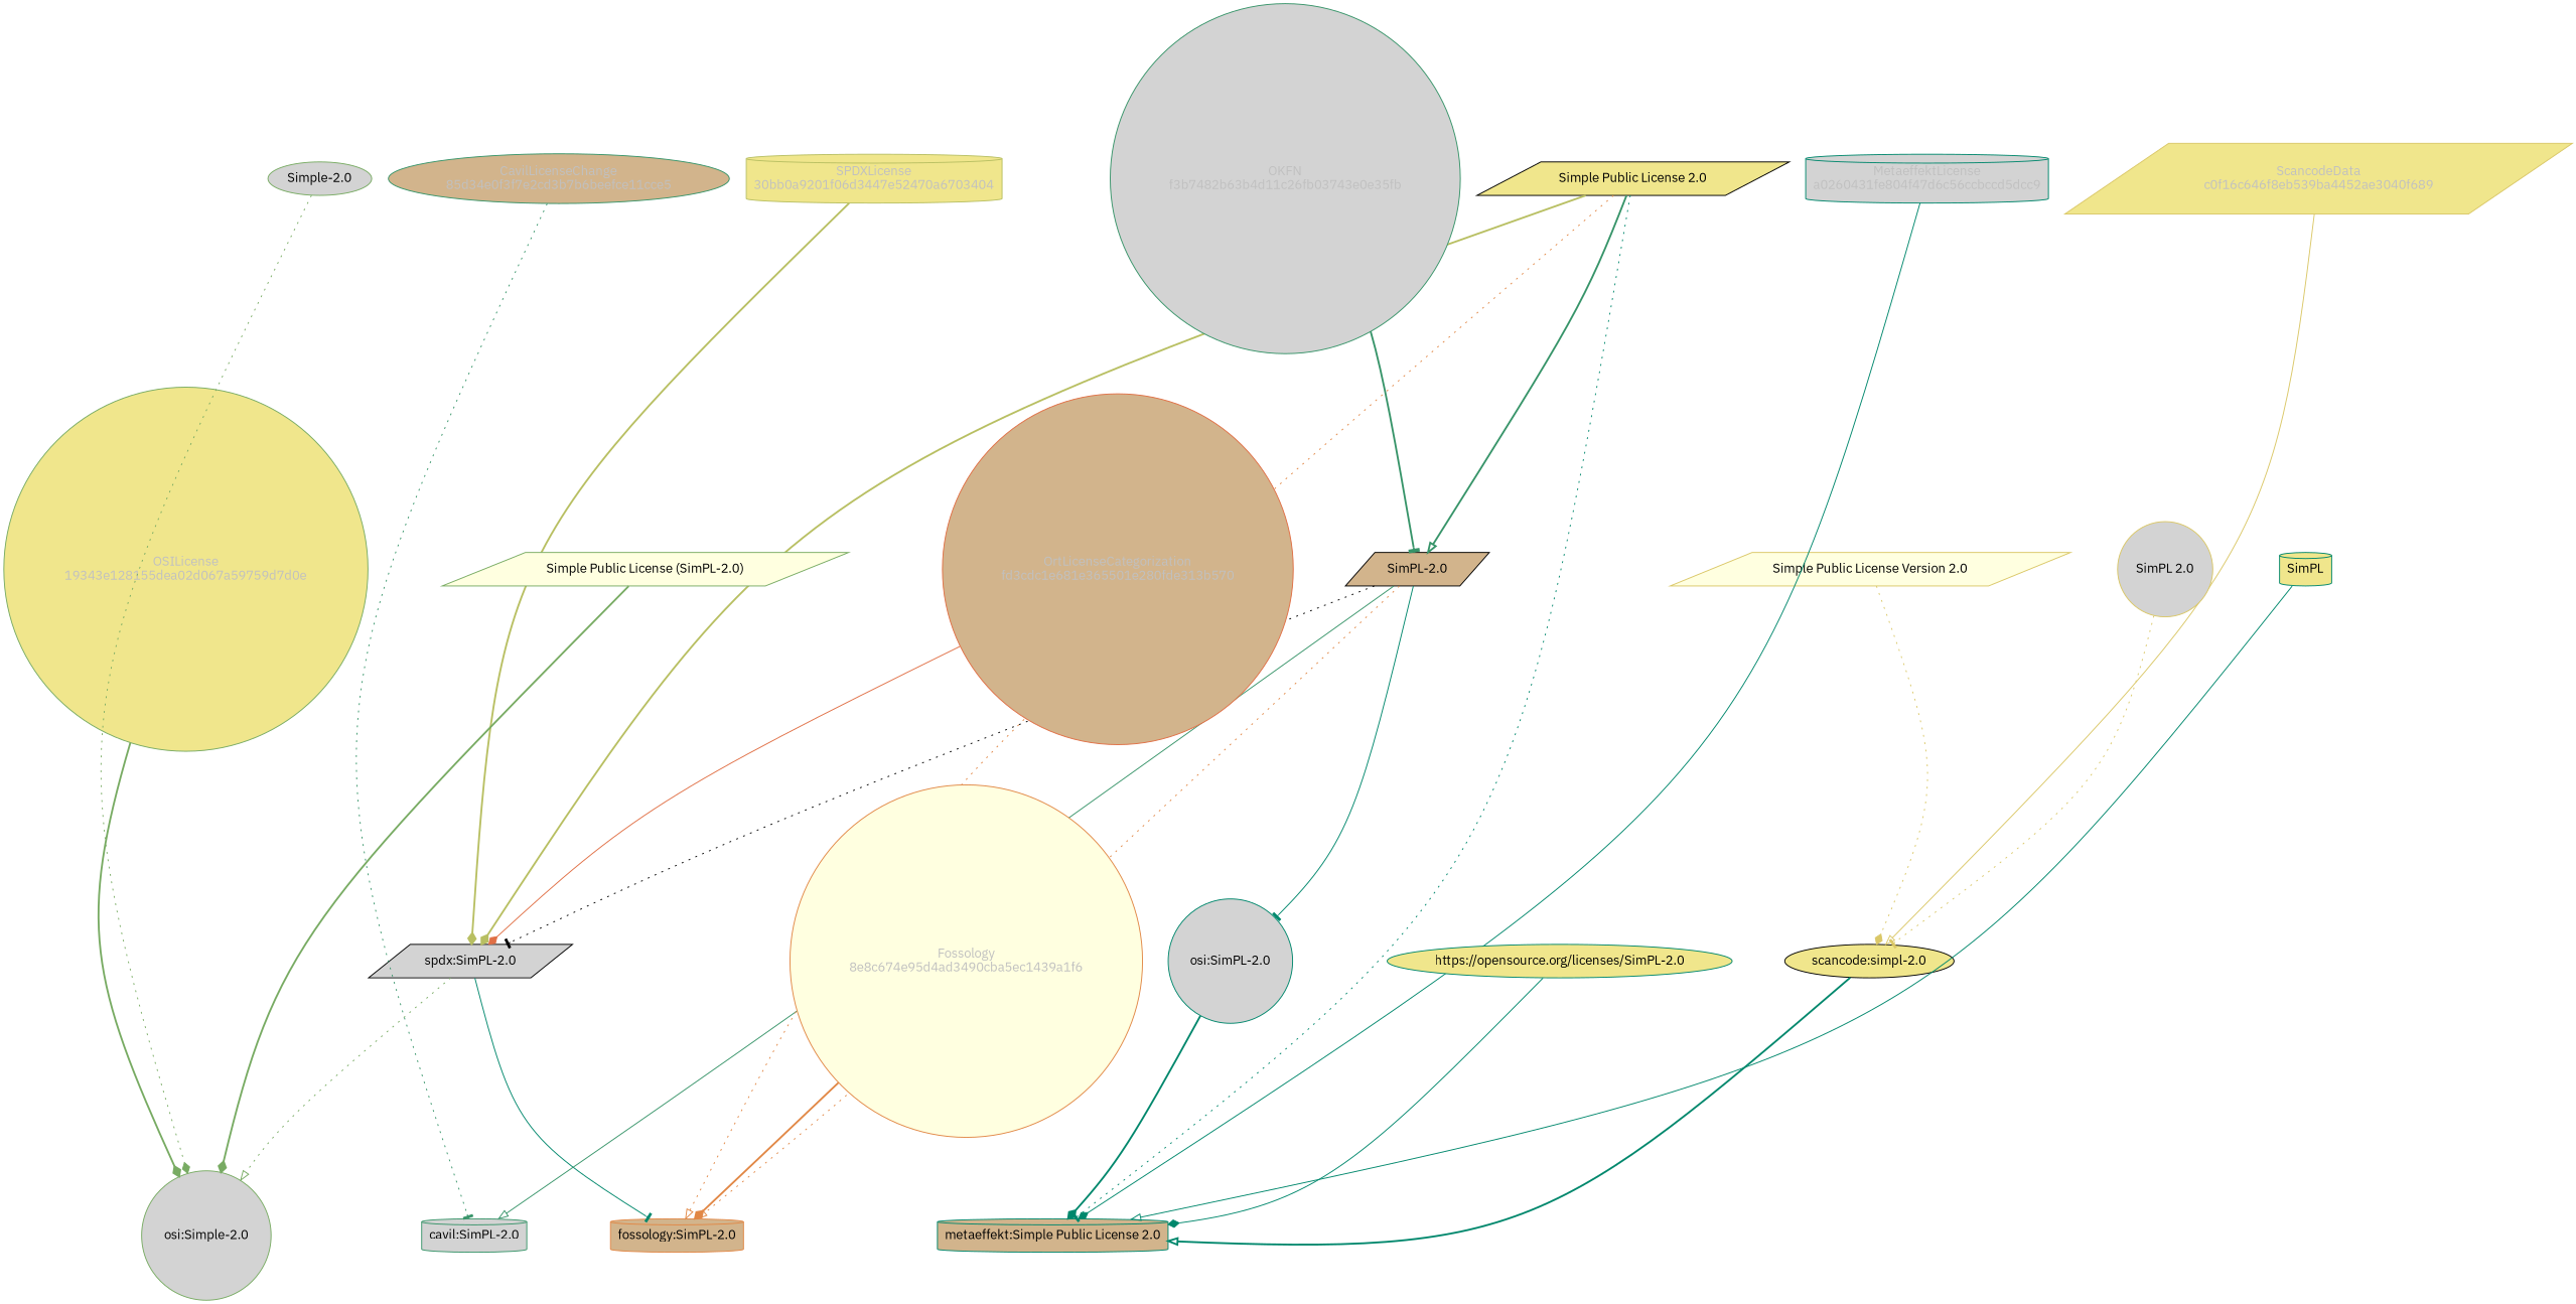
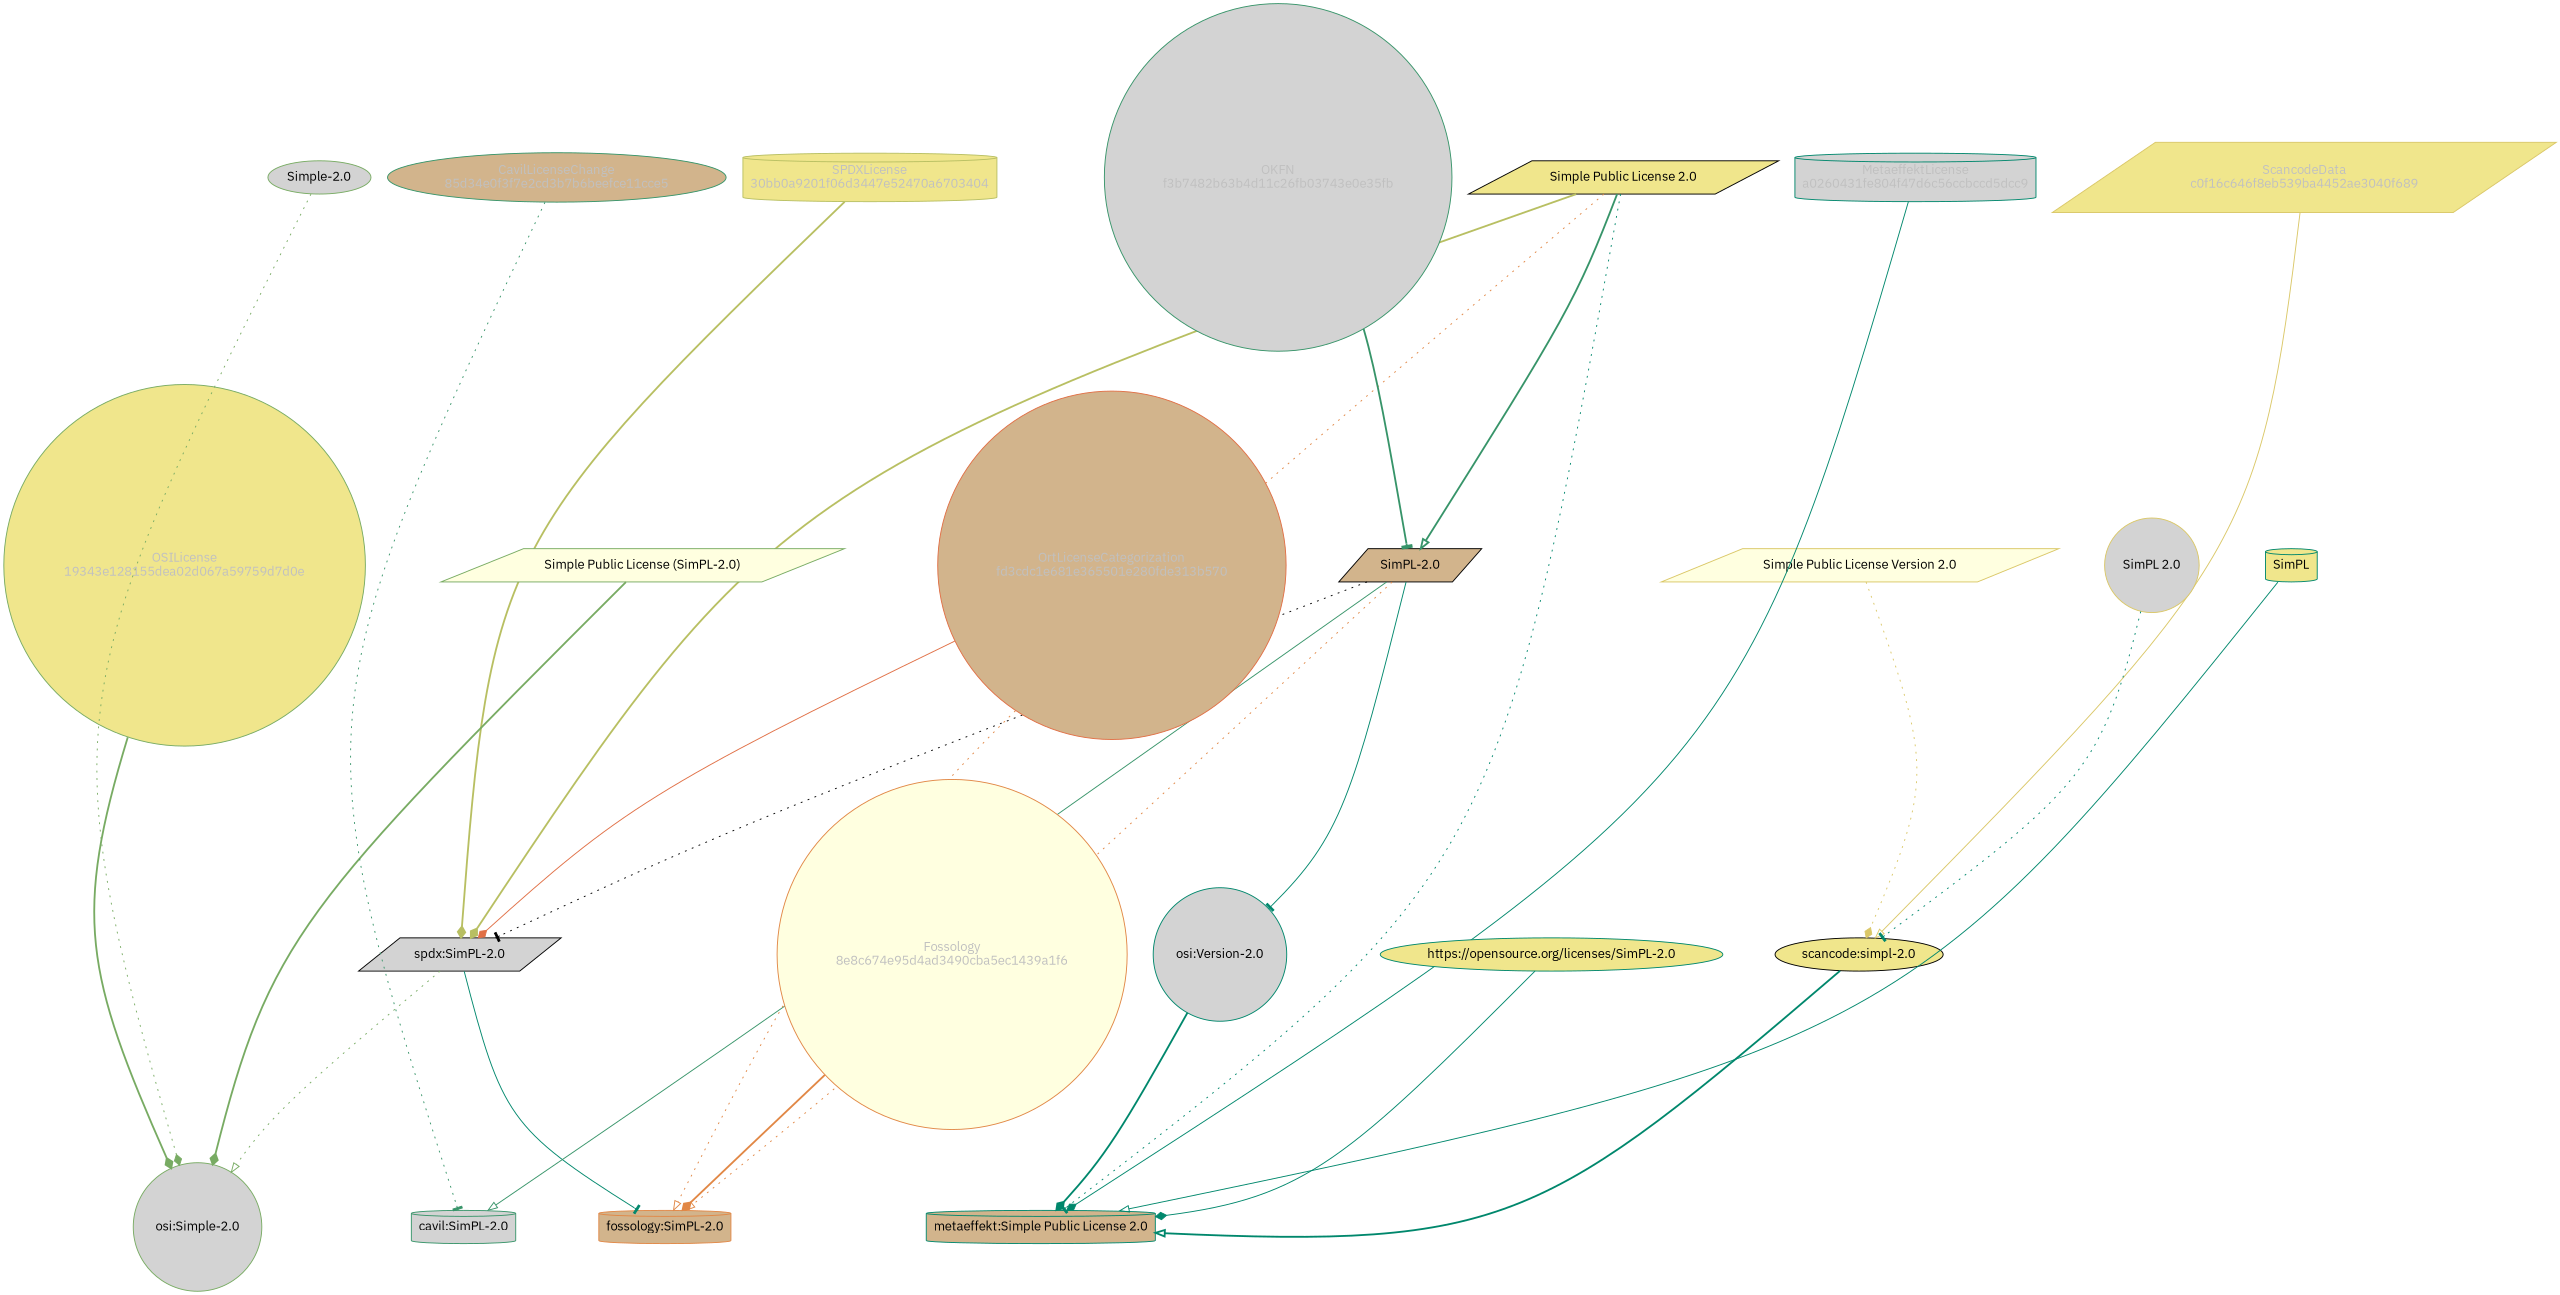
  strict digraph {
    fontname="IBM Plex Sans"
    splines=curved
    node [color="#00876c" fillcolor=lightgrey fontname="IBM Plex Sans" shape=circle style=filled]
    edge [arrowhead=diamond color="#00876c" fontname="IBM Plex Sans" style=bold weight=0.7]
    n1 [color="#b8bf62" fillcolor=khaki fontcolor=gray label="SPDXLicense\n30bb0a9201f06d3447e52470a6703404" shape=cylinder]
    n2 [label="spdx:SimPL-2.0" shape=parallelogram color=""]
    n3 [color="#78ab63" label="osi:Simple-2.0"]
    n4 [color="#e18745" fillcolor=tan label="fossology:SimPL-2.0" shape=cylinder]
    n5 [fillcolor=tan label="metaeffekt:Simple Public License 2.0" shape=cylinder]
    n6 [fillcolor=tan label="SimPL-2.0" shape=parallelogram color=""]
    n7 [color="#379469" label="cavil:SimPL-2.0" shape=cylinder]
-   n8 [label="osi:SimPL-2.0"]
+   n8 [label="osi:Version-2.0"]
    n9 [fillcolor=khaki label="scancode:simpl-2.0" shape=ellipse color=""]
    n10 [fillcolor=khaki label="Simple Public License 2.0" shape=parallelogram color=""]
    n11 [color="#78ab63" fillcolor=khaki fontcolor=gray label="OSILicense\n19343e128155dea02d067a59759d7d0e"]
    n12 [color="#78ab63" label="Simple-2.0" shape=ellipse]
    n13 [color="#78ab63" fillcolor=lightyellow label="Simple Public License (SimPL-2.0)" shape=parallelogram]
    n14 [color="#dac767" fillcolor=khaki fontcolor=gray label="ScancodeData\nc0f16c646f8eb539ba4452ae3040f689" shape=parallelogram]
    n15 [color="#dac767" label="SimPL 2.0"]
    n16 [color="#dac767" fillcolor=lightyellow label="Simple Public License Version 2.0" shape=parallelogram]
    n17 [color="#e18745" fillcolor=lightyellow fontcolor=gray label="Fossology\n8e8c674e95d4ad3490cba5ec1439a1f6"]
    n18 [color="#379469" fontcolor=gray label="OKFN\nf3b7482b63b4d11c26fb03743e0e35fb"]
    n19 [color="#e06f45" fillcolor=tan fontcolor=gray label="OrtLicenseCategorization\nfd3cdc1e681e365501e280fde313b570"]
    n20 [color="#379469" fillcolor=tan fontcolor=gray label="CavilLicenseChange\n85d34e0f3f7e2cd3b7b6beefce11cce5" shape=ellipse]
    n21 [fontcolor=gray label="MetaeffektLicense\na0260431fe804f47d6c56ccbccd5dcc9" shape=cylinder]
    n22 [fillcolor=khaki label=SimPL shape=cylinder]
    n23 [fillcolor=khaki label="https://opensource.org/licenses/SimPL-2.0" shape=ellipse]
    n1 -> n2 [color="#b8bf62" weight=0.5]
    n2 -> n3 [arrowhead=onormal color="#78ab63" style=dotted]
    n2 -> n4 [arrowhead=tee style=solid]
    n6 -> n2 [arrowhead=tee style=dotted color=""]
    n6 -> n4 [arrowhead=onormal color="#e18745" style=dotted]
    n6 -> n7 [arrowhead=onormal color="#379469" style=solid]
    n6 -> n8 [arrowhead=tee style=solid]
    n8 -> n5 [weight=0.5]
    n9 -> n5 [arrowhead=onormal weight=0.5]
    n10 -> n2 [color="#b8bf62"]
    n10 -> n4 [arrowhead=onormal color="#e18745" style=dotted]
    n10 -> n5 [arrowhead=tee style=dotted]
    n10 -> n6 [arrowhead=onormal color="#379469"]
    n11 -> n3 [color="#78ab63" weight=0.5]
    n12 -> n3 [color="#78ab63" style=dotted]
    n13 -> n3 [color="#78ab63"]
    n14 -> n9 [arrowhead=onormal color="#dac767" style=solid weight=0.5]
-   n15 -> n9 [arrowhead=tee color="#dac767" style=dotted]
+   n15 -> n9 [arrowhead=tee style=dotted]
    n16 -> n9 [color="#dac767" style=dotted]
    n17 -> n4 [color="#e18745" weight=0.5]
    n18 -> n6 [arrowhead=tee color="#379469" weight=0.5]
    n19 -> n2 [color="#e06f45" style=solid weight=0.5]
    n20 -> n7 [arrowhead=tee color="#379469" style=dotted weight=0.5]
    n21 -> n5 [style=solid weight=0.5]
    n22 -> n5 [arrowhead=onormal style=solid weight=0.5]
    n23 -> n5 [style=solid weight=0.5]
  }
